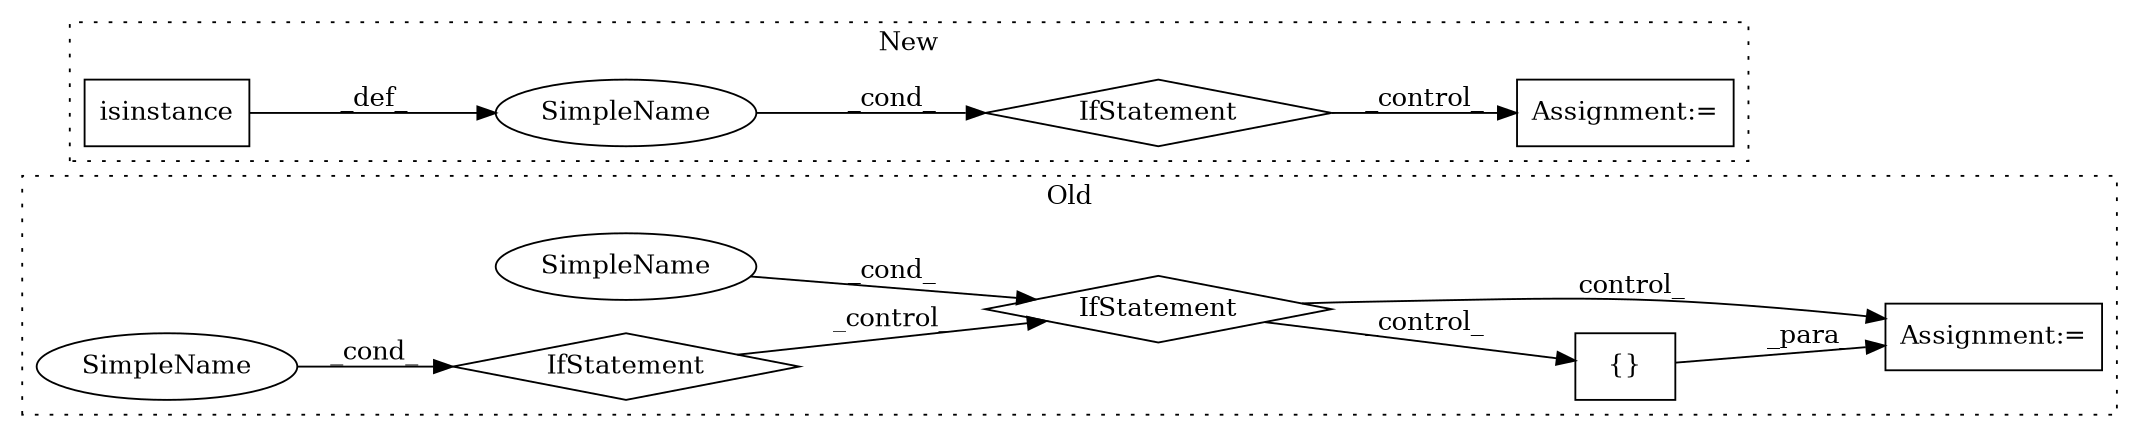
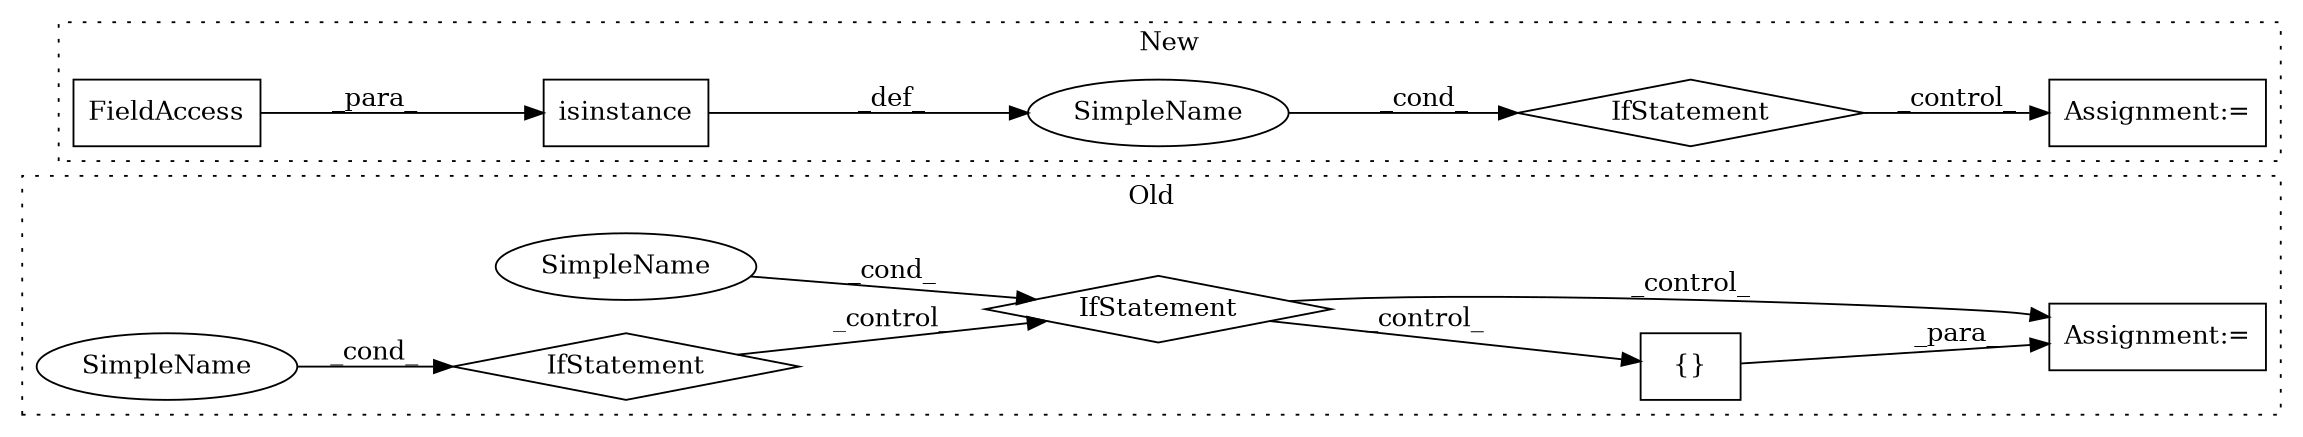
  digraph {
    rankdir=LR
    node [a=42 shape=box]
    n1 [a=4 l="1,1" label="{}" s="7600,7610"]
    n2 [a=7 l=1 label="Assignment:=" s=7577]
    n3 [label=SimpleName shape=ellipse]
    n4 [a=25 l="4,2" label=IfStatement s="7432,7486" shape=diamond]
    n5 [label=SimpleName shape=ellipse]
    n6 [a=25 l="4,2" label=IfStatement s="7354,7375" shape=diamond]
    n7 [a=32 l="11,1" label=isinstance s="3959,4000"]
    n8 [a=25 l="4,2" label=IfStatement s="3955,4001" shape=diamond]
    n9 [a=7 l=1 label="Assignment:=" s=4022]
    n10 [label=SimpleName shape=ellipse]
+   n11 [a=22 l=20 label=FieldAccess s=3980]
    subgraph cluster_1 {
      label=Old
      style=dotted
      n1
      n2
      n3
      n4
      n5
      n6
    }
    subgraph cluster_2 {
      label=New
      style=dotted
      n7
      n8
      n9
      n10
+     n11
    }
    n1 -> n2 [label=_para_]
    n3 -> n4 [label=_cond_]
    n4 -> n1 [label=_control_]
    n4 -> n2 [label=_control_]
    n5 -> n6 [label=_cond_]
    n6 -> n4 [label=_control_]
    n7 -> n10 [label=_def_]
    n8 -> n9 [label=_control_]
    n10 -> n8 [label=_cond_]
+   n11 -> n7 [label=_para_]
  }
